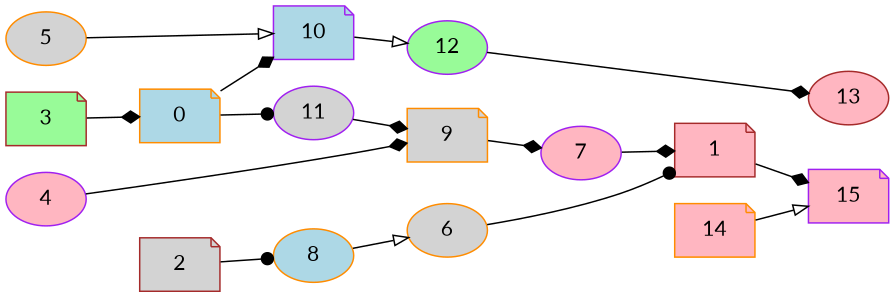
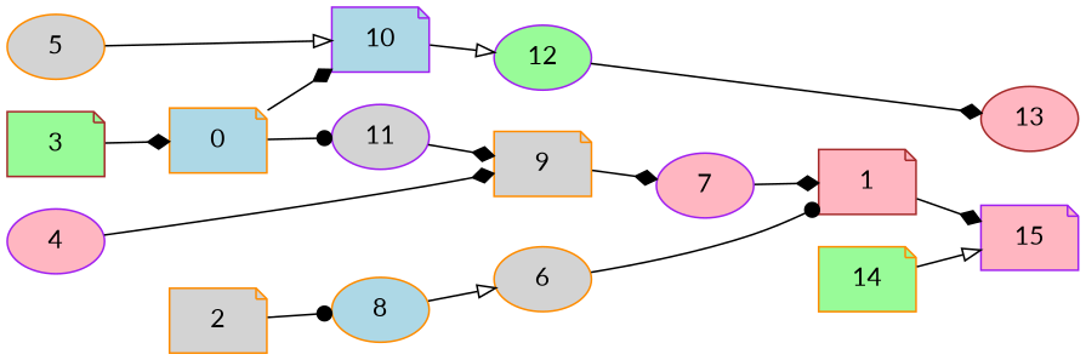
  digraph {
    fontname=Lato
    rankdir=LR
    node [color=darkorange fillcolor=lightpink fontname=Lato shape=note style=filled]
    edge [arrowhead=diamond fontname=Lato weight=0]
    0 [fillcolor=lightblue]
    10 [color=purple fillcolor=lightblue]
    11 [color=purple fillcolor=lightgrey shape=ellipse]
    12 [color=purple fillcolor=palegreen shape=ellipse]
    9 [fillcolor=lightgrey]
    1 [color=brown]
    15 [color=purple]
-   2 [color=brown fillcolor=lightgrey]
+   2 [fillcolor=lightgrey]
    8 [fillcolor=lightblue shape=ellipse]
    6 [fillcolor=lightgrey shape=ellipse]
    3 [color=brown fillcolor=palegreen]
    4 [color=purple shape=ellipse]
    7 [color=purple shape=ellipse]
    5 [fillcolor=lightgrey shape=ellipse]
    13 [color=brown shape=ellipse]
-   14
+   14 [fillcolor=palegreen]
    0 -> 10
    0 -> 11 [arrowhead=dot]
    10 -> 12 [arrowhead=onormal]
    11 -> 9
    12 -> 13
    9 -> 7
    1 -> 15 [weight=1]
    2 -> 8 [arrowhead=dot]
    8 -> 6 [arrowhead=onormal]
    6 -> 1 [arrowhead=dot]
    3 -> 0
    4 -> 9
    7 -> 1
    5 -> 10 [arrowhead=onormal]
    14 -> 15 [arrowhead=onormal weight=1]
  }
